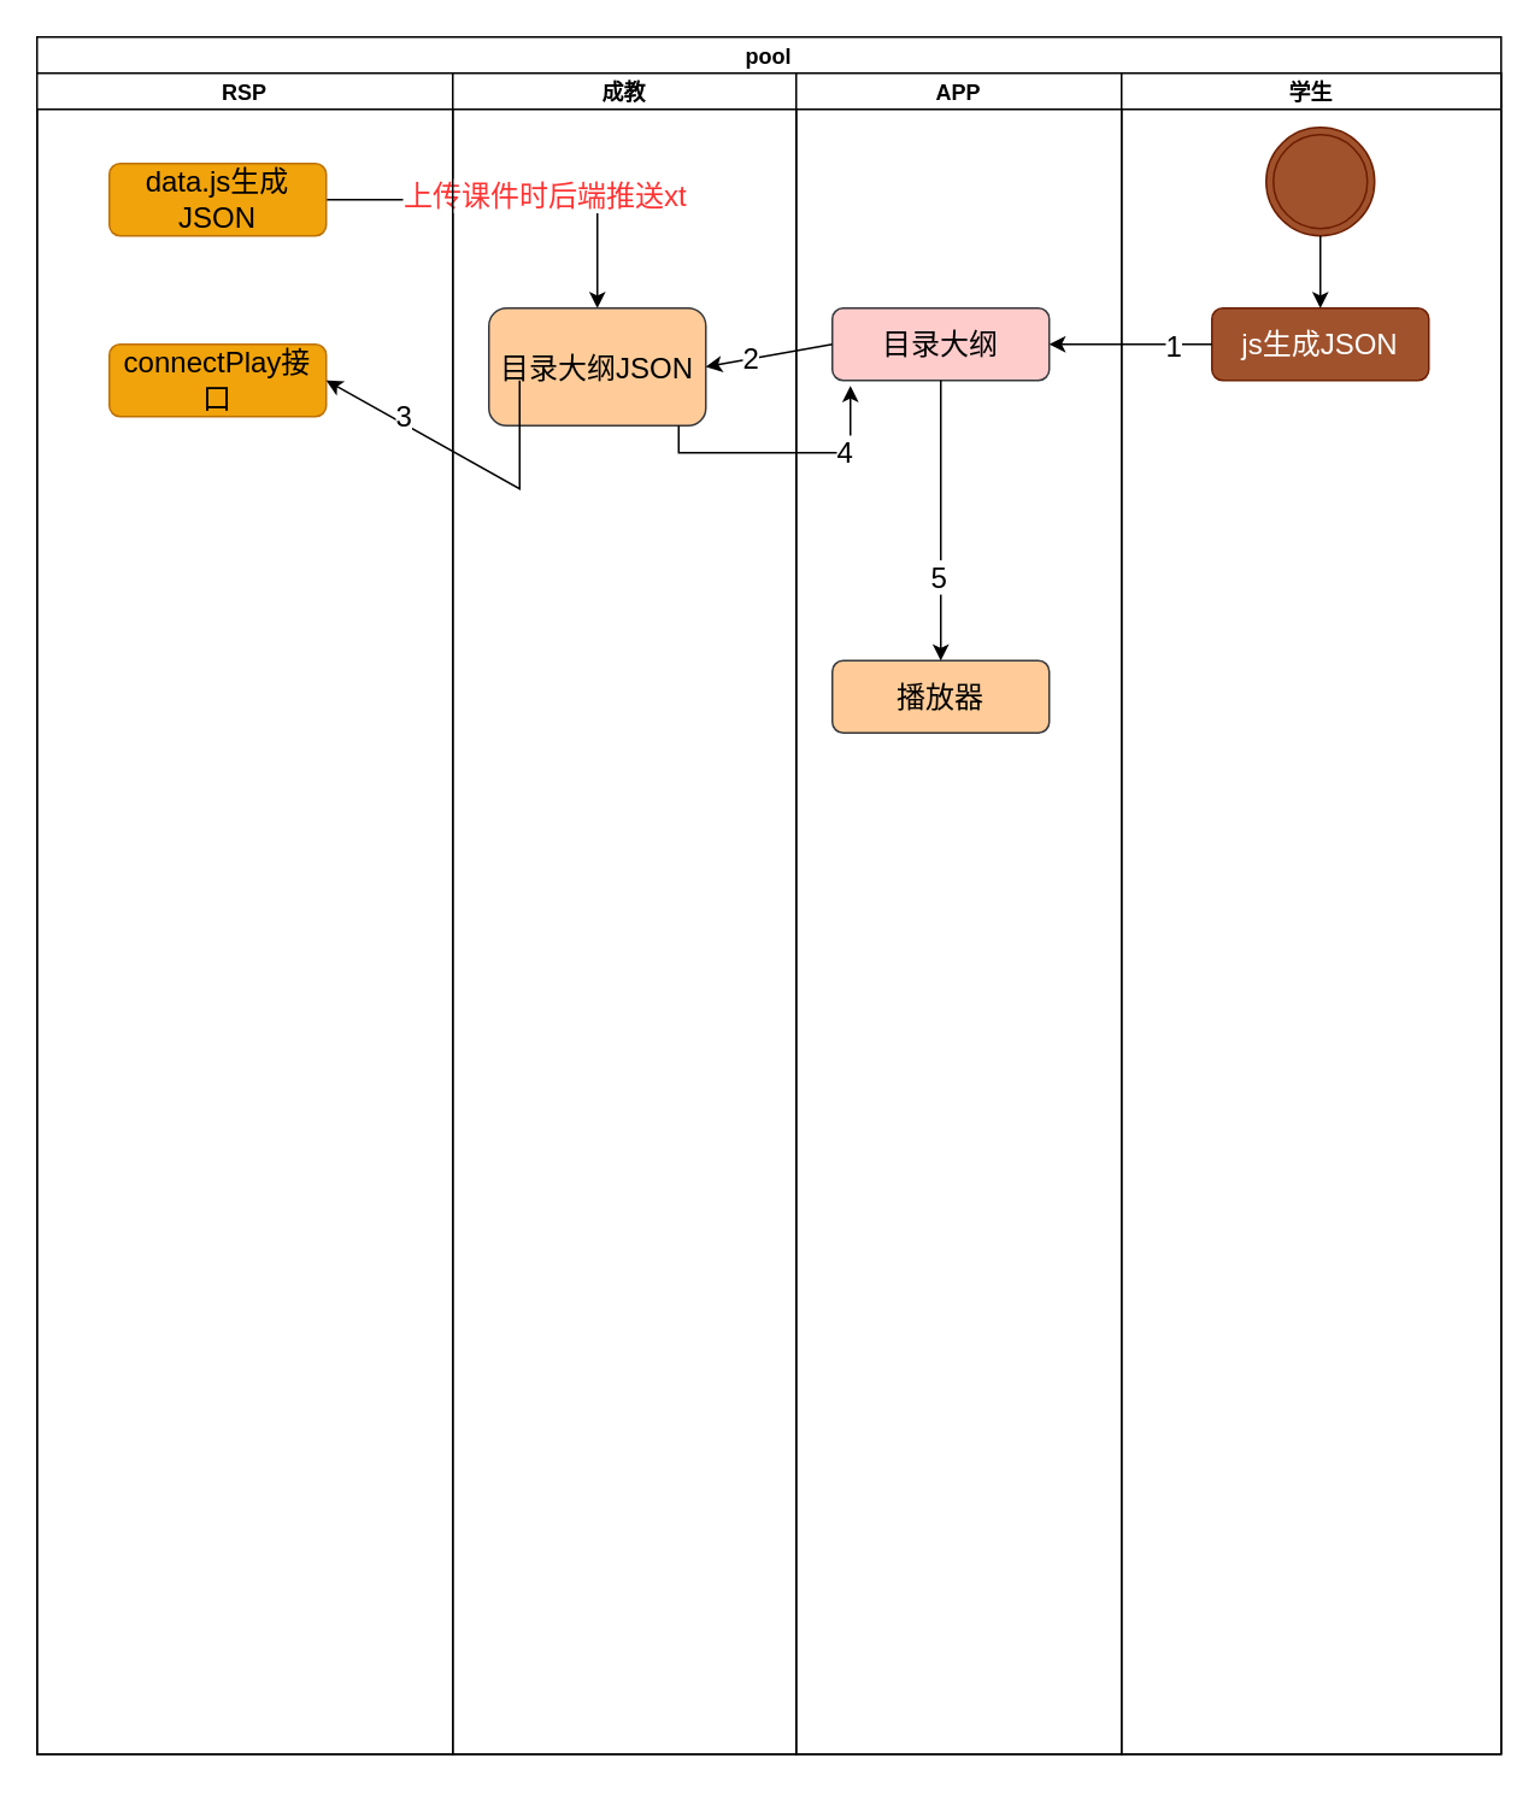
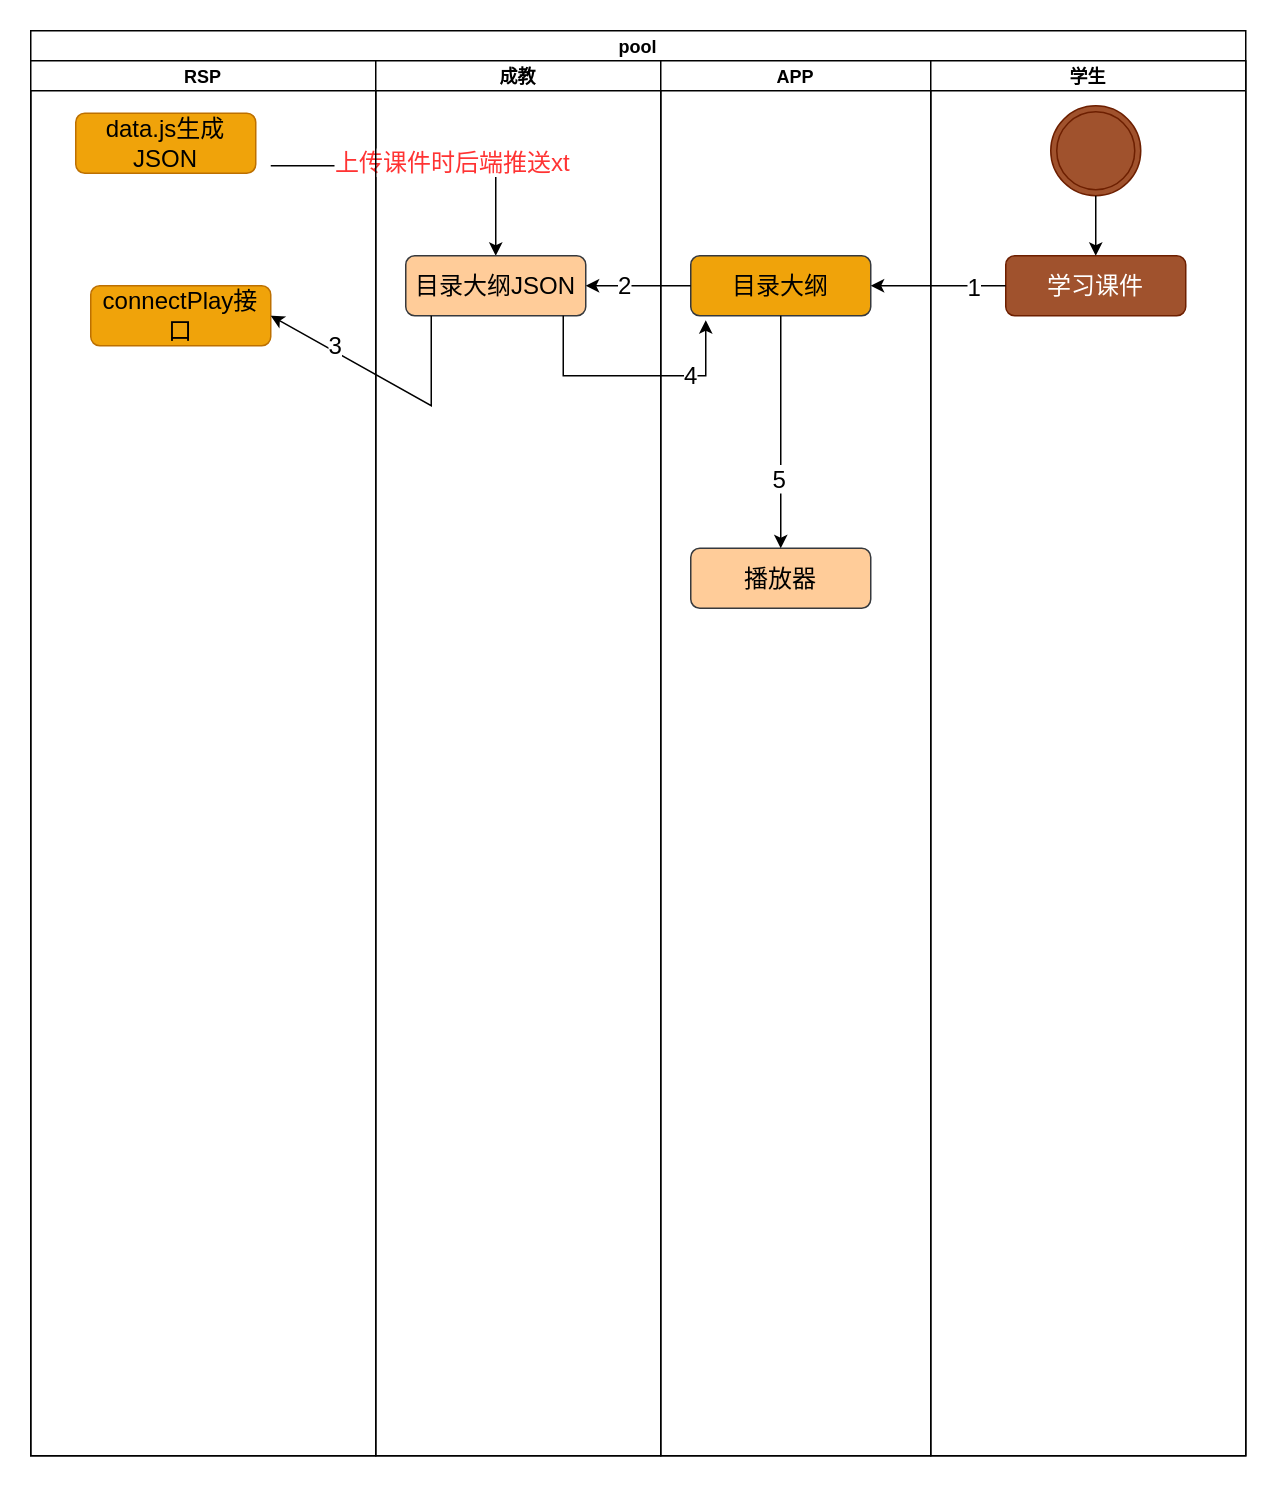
  <mxCell id="0" />
  <mxCell id="1" parent="0" />
  <mxCell id="2" value="pool" style="swimlane;childLayout=stackLayout;resizeParent=1;resizeParentMax=0;startSize=20;" parent="1" vertex="1"><mxGeometry x="20" y="20" width="810" height="950" as="geometry" /></mxCell>
  <mxCell id="3" value="RSP" style="swimlane;startSize=20;" parent="2" vertex="1"><mxGeometry y="20" width="230" height="930" as="geometry" /></mxCell>
  <mxCell id="4" value="connectPlay接口" style="rounded=1;whiteSpace=wrap;html=1;fontSize=16;fillColor=#f0a30a;fontColor=#000000;strokeColor=#BD7000;" parent="3" vertex="1"><mxGeometry x="40" y="150" width="120" height="40" as="geometry" /></mxCell>
  <mxCell id="5" value="" style="endArrow=classic;html=1;rounded=0;fontSize=16;fontColor=#FF3333;entryX=0.5;entryY=0;entryDx=0;entryDy=0;" edge="1" parent="3" target="8"><mxGeometry width="50" height="50" relative="1" as="geometry"><mxPoint x="160" y="70" as="sourcePoint" /><mxPoint x="210" y="20" as="targetPoint" /><Array as="points"><mxPoint x="310" y="70" /></Array></mxGeometry></mxCell>
  <mxCell id="6" value="上传课件时后端推送xt" style="edgeLabel;html=1;align=center;verticalAlign=middle;resizable=0;points=[];fontSize=16;fontColor=#FF3333;" vertex="1" connectable="0" parent="5"><mxGeometry x="0.143" y="3" relative="1" as="geometry"><mxPoint as="offset" /></mxGeometry></mxCell>
  <mxCell id="7" value="成教" style="swimlane;startSize=20;" parent="2" vertex="1"><mxGeometry x="230" y="20" width="190" height="930" as="geometry" /></mxCell>
- <mxCell id="8" value="目录大纲JSON" style="rounded=1;whiteSpace=wrap;html=1;fontSize=16;fillColor=#ffcc99;strokeColor=#36393d;" parent="7" vertex="1"><mxGeometry x="20" y="130" width="120" height="65" as="geometry" /></mxCell>
+ <mxCell id="8" value="目录大纲JSON" style="rounded=1;whiteSpace=wrap;html=1;fontSize=16;fillColor=#ffcc99;strokeColor=#36393d;" parent="7" vertex="1"><mxGeometry x="20" y="130" width="120" height="40" as="geometry" /></mxCell>
  <mxCell id="9" value="APP" style="swimlane;startSize=20;" parent="2" vertex="1"><mxGeometry x="420" y="20" width="180" height="930" as="geometry"><mxRectangle x="230" y="20" width="30" height="680" as="alternateBounds" /></mxGeometry></mxCell>
- <mxCell id="10" value="目录大纲" style="rounded=1;whiteSpace=wrap;html=1;fontSize=16;fillColor=#ffcccc;strokeColor=#36393d;" parent="9" vertex="1"><mxGeometry x="20" y="130" width="120" height="40" as="geometry" /></mxCell>
+ <mxCell id="10" value="目录大纲" style="rounded=1;whiteSpace=wrap;html=1;fontSize=16;fillColor=#f0a30a;strokeColor=#36393d;" parent="9" vertex="1"><mxGeometry x="20" y="130" width="120" height="40" as="geometry" /></mxCell>
  <mxCell id="11" value="播放器" style="rounded=1;whiteSpace=wrap;html=1;fontSize=16;fillColor=#ffcc99;strokeColor=#36393d;" parent="9" vertex="1"><mxGeometry x="20" y="325" width="120" height="40" as="geometry" /></mxCell>
  <mxCell id="12" value="" style="endArrow=classic;html=1;rounded=0;fontSize=16;entryX=0.5;entryY=0;entryDx=0;entryDy=0;" parent="9" target="11" edge="1"><mxGeometry width="50" height="50" relative="1" as="geometry"><mxPoint x="80" y="170" as="sourcePoint" /><mxPoint x="130" y="120" as="targetPoint" /></mxGeometry></mxCell>
  <mxCell id="13" value="5" style="edgeLabel;html=1;align=center;verticalAlign=middle;resizable=0;points=[];fontSize=16;fontColor=#000000;" parent="12" vertex="1" connectable="0"><mxGeometry x="0.394" y="-2" relative="1" as="geometry"><mxPoint as="offset" /></mxGeometry></mxCell>
  <mxCell id="14" value="" style="endArrow=classic;html=1;rounded=0;fontSize=16;entryX=1;entryY=0.5;entryDx=0;entryDy=0;" parent="9" target="8" edge="1"><mxGeometry width="50" height="50" relative="1" as="geometry"><mxPoint x="20" y="150" as="sourcePoint" /><mxPoint x="70" y="100" as="targetPoint" /></mxGeometry></mxCell>
  <mxCell id="15" value="2" style="edgeLabel;html=1;align=center;verticalAlign=middle;resizable=0;points=[];fontSize=16;fontColor=#000000;" parent="14" vertex="1" connectable="0"><mxGeometry x="0.286" y="-1" relative="1" as="geometry"><mxPoint as="offset" /></mxGeometry></mxCell>
  <mxCell id="16" value="" style="endArrow=classic;html=1;rounded=0;fontSize=16;entryX=1;entryY=0.5;entryDx=0;entryDy=0;" parent="2" target="4" edge="1"><mxGeometry width="50" height="50" relative="1" as="geometry"><mxPoint x="267" y="190" as="sourcePoint" /><mxPoint x="370" y="240" as="targetPoint" /><Array as="points"><mxPoint x="267" y="250" /></Array></mxGeometry></mxCell>
  <mxCell id="17" value="3" style="edgeLabel;html=1;align=center;verticalAlign=middle;resizable=0;points=[];fontSize=16;fontColor=#000000;" parent="16" vertex="1" connectable="0"><mxGeometry x="0.485" y="-4" relative="1" as="geometry"><mxPoint as="offset" /></mxGeometry></mxCell>
  <mxCell id="18" value="学生" style="swimlane;startSize=20;" parent="2" vertex="1"><mxGeometry x="600" y="20" width="210" height="930" as="geometry" /></mxCell>
- <mxCell id="19" value="js生成JSON" style="rounded=1;whiteSpace=wrap;html=1;fontSize=16;fillColor=#a0522d;fontColor=#ffffff;strokeColor=#6D1F00;" parent="18" vertex="1"><mxGeometry x="50" y="130" width="120" height="40" as="geometry" /></mxCell>
+ <mxCell id="19" value="学习课件" style="rounded=1;whiteSpace=wrap;html=1;fontSize=16;fillColor=#a0522d;fontColor=#ffffff;strokeColor=#6D1F00;" parent="18" vertex="1"><mxGeometry x="50" y="130" width="120" height="40" as="geometry" /></mxCell>
  <mxCell id="20" value="" style="endArrow=classic;html=1;rounded=0;entryX=1;entryY=0.5;entryDx=0;entryDy=0;" parent="18" target="10" edge="1"><mxGeometry width="50" height="50" relative="1" as="geometry"><mxPoint x="50" y="150" as="sourcePoint" /><mxPoint x="100" y="100" as="targetPoint" /></mxGeometry></mxCell>
  <mxCell id="21" value="1" style="edgeLabel;html=1;align=center;verticalAlign=middle;resizable=0;points=[];fontSize=16;fontColor=#000000;" parent="20" vertex="1" connectable="0"><mxGeometry x="-0.511" relative="1" as="geometry"><mxPoint as="offset" /></mxGeometry></mxCell>
  <mxCell id="22" value="" style="ellipse;shape=doubleEllipse;whiteSpace=wrap;html=1;aspect=fixed;fontSize=16;fillColor=#a0522d;fontColor=#ffffff;strokeColor=#6D1F00;" vertex="1" parent="18"><mxGeometry x="80" y="30" width="60" height="60" as="geometry" /></mxCell>
  <mxCell id="23" value="" style="endArrow=classic;html=1;rounded=0;fontSize=16;fontColor=#FF3333;" edge="1" parent="18" target="19"><mxGeometry width="50" height="50" relative="1" as="geometry"><mxPoint x="110" y="90" as="sourcePoint" /><mxPoint x="160" y="40" as="targetPoint" /></mxGeometry></mxCell>
  <mxCell id="24" value="" style="endArrow=classic;html=1;rounded=0;fontSize=16;exitX=0.875;exitY=1;exitDx=0;exitDy=0;exitPerimeter=0;" parent="1" source="8" edge="1"><mxGeometry width="50" height="50" relative="1" as="geometry"><mxPoint x="330" y="210" as="sourcePoint" /><mxPoint x="470" y="213" as="targetPoint" /><Array as="points"><mxPoint x="375" y="250" /><mxPoint x="400" y="250" /><mxPoint x="420" y="250" /><mxPoint x="470" y="250" /></Array></mxGeometry></mxCell>
  <mxCell id="25" value="4" style="edgeLabel;html=1;align=center;verticalAlign=middle;resizable=0;points=[];fontSize=16;fontColor=#000000;" parent="24" vertex="1" connectable="0"><mxGeometry x="0.442" y="1" relative="1" as="geometry"><mxPoint as="offset" /></mxGeometry></mxCell>
- <mxCell id="26" value="data.js生成JSON" style="rounded=1;whiteSpace=wrap;html=1;fontSize=16;fillColor=#f0a30a;strokeColor=#BD7000;fontColor=#000000;" vertex="1" parent="1"><mxGeometry x="60" y="90" width="120" height="40" as="geometry" /></mxCell>
+ <mxCell id="26" value="data.js生成JSON" style="rounded=1;whiteSpace=wrap;html=1;fontSize=16;fillColor=#f0a30a;strokeColor=#BD7000;fontColor=#000000;" vertex="1" parent="1"><mxGeometry x="50" y="75" width="120" height="40" as="geometry" /></mxCell>
